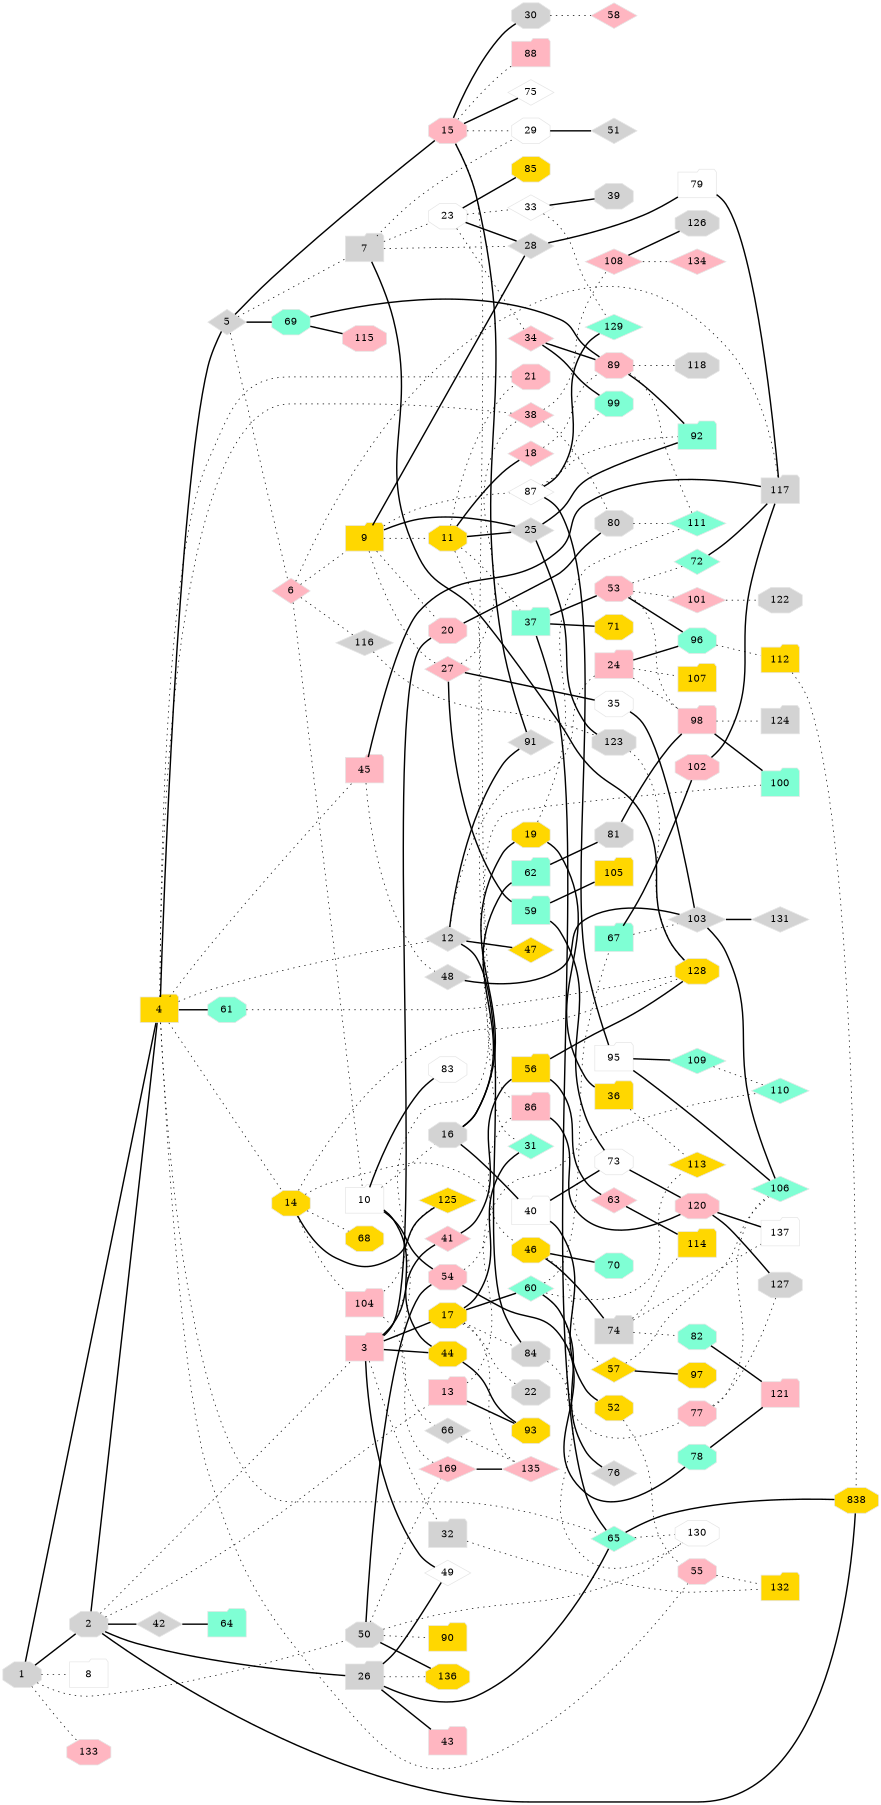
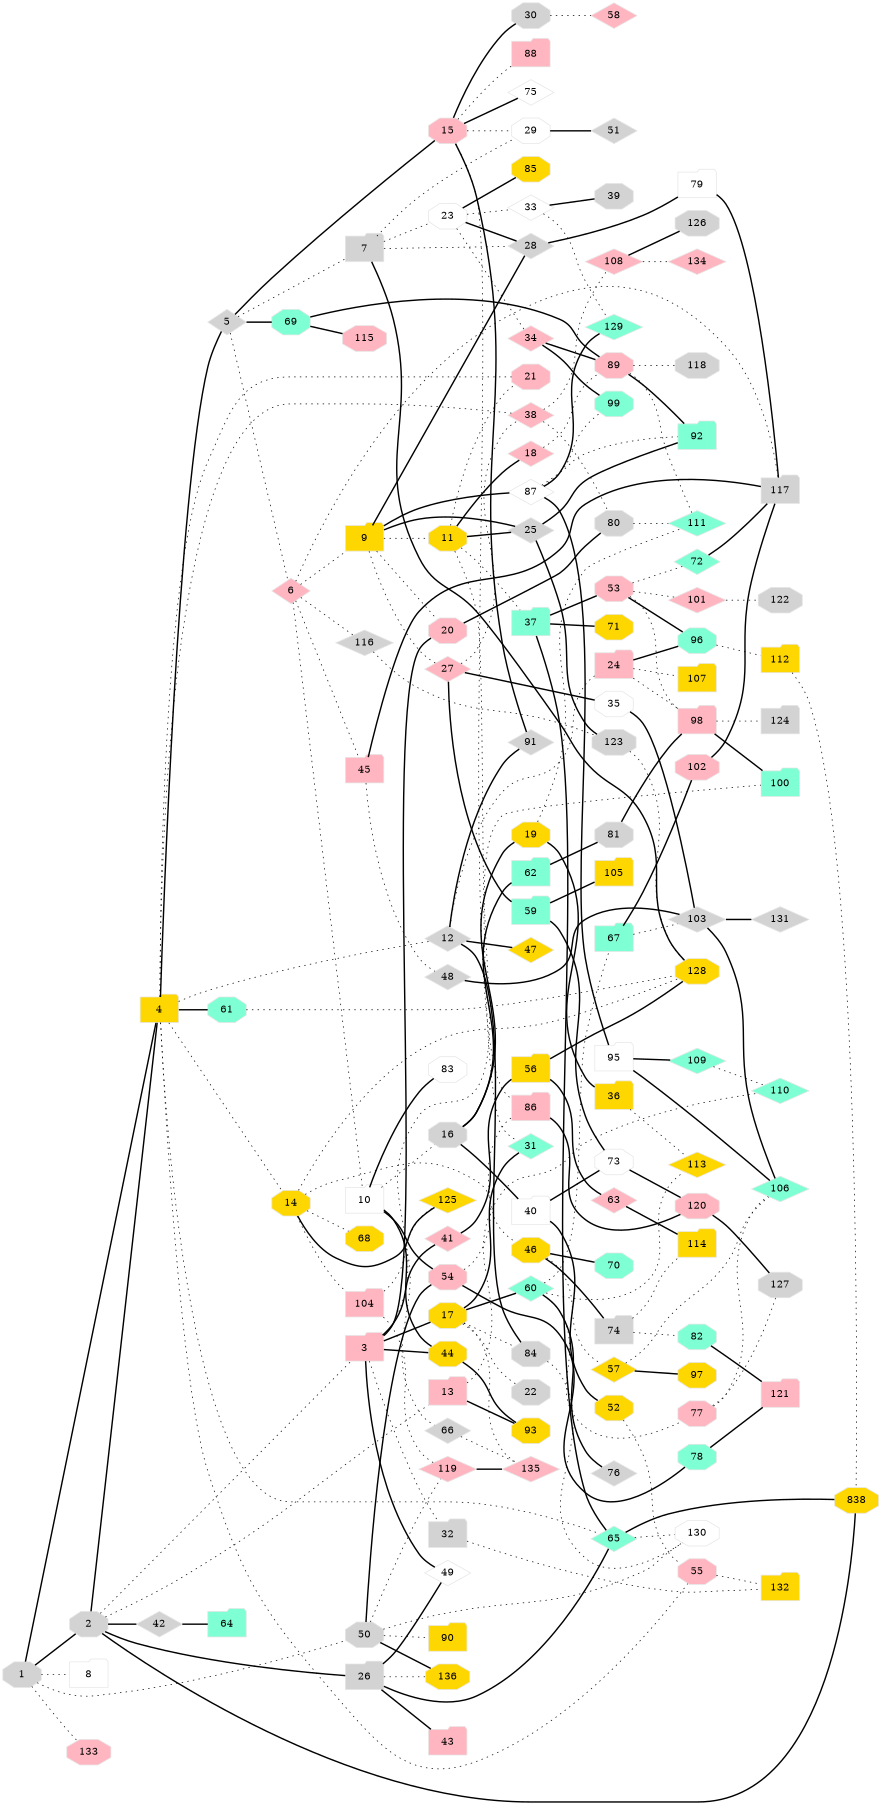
  graph {
    rankdir=LR
    node [color=gray90 fillcolor=lightpink shape=octagon style=filled]
    edge [style=bold]
    1 [fillcolor=lightgrey]
    2 [fillcolor=lightgrey]
    4 [fillcolor=gold shape=folder]
    8 [fillcolor=white shape=folder]
    50 [fillcolor=lightgrey]
    133
    3 [shape=folder]
    13 [shape=folder]
    26 [fillcolor=lightgrey shape=folder]
    42 [fillcolor=lightgrey shape=diamond]
    n11 [fillcolor=gold label=838]
    5 [fillcolor=lightgrey shape=diamond]
    12 [fillcolor=lightgrey shape=diamond]
    14 [fillcolor=gold]
    21
    38 [shape=diamond]
    55
    61 [fillcolor=aquamarine]
    65 [fillcolor=aquamarine shape=diamond]
    54
    136 [fillcolor=gold]
    90 [fillcolor=gold shape=folder]
-   119 [shape=diamond label=169]
+   119 [shape=diamond]
    130 [fillcolor=white]
    17 [fillcolor=gold]
    20
    32 [fillcolor=lightgrey shape=folder]
    41 [shape=diamond]
    44 [fillcolor=gold]
    49 [fillcolor=white shape=diamond]
    100 [fillcolor=aquamarine shape=folder]
    93 [fillcolor=gold]
    110 [fillcolor=aquamarine shape=diamond]
    43 [shape=folder]
    64 [fillcolor=aquamarine shape=folder]
    31 [fillcolor=aquamarine shape=diamond]
    84 [fillcolor=lightgrey]
    22 [fillcolor=lightgrey]
    60 [fillcolor=aquamarine shape=diamond]
    135 [shape=diamond]
    80 [fillcolor=lightgrey]
    132 [fillcolor=gold shape=folder]
    56 [fillcolor=gold shape=folder]
    6 [shape=diamond]
    7 [fillcolor=lightgrey shape=folder]
    15
    69 [fillcolor=aquamarine]
    24 [shape=folder]
    47 [fillcolor=gold shape=diamond]
    91 [fillcolor=lightgrey shape=diamond]
    128 [fillcolor=gold]
    46 [fillcolor=gold]
    68 [fillcolor=gold]
    104 [shape=folder]
    125 [fillcolor=gold shape=diamond]
    108 [shape=diamond]
    9 [fillcolor=gold shape=folder]
    10 [fillcolor=white shape=folder]
    45 [shape=folder]
    116 [fillcolor=lightgrey shape=diamond]
    117 [fillcolor=lightgrey shape=folder]
    23 [fillcolor=white]
    28 [fillcolor=lightgrey shape=diamond]
    29 [fillcolor=white]
    30 [fillcolor=lightgrey]
    75 [fillcolor=white shape=diamond]
    86 [shape=folder]
    88 [shape=folder]
    89
    115
    11 [fillcolor=gold]
    25 [fillcolor=lightgrey shape=diamond]
    27 [shape=diamond]
    87 [fillcolor=white shape=diamond]
    16 [fillcolor=lightgrey]
    66 [fillcolor=lightgrey shape=diamond]
    83 [fillcolor=white]
    48 [fillcolor=lightgrey shape=diamond]
    123 [fillcolor=lightgrey]
    33 [fillcolor=white shape=diamond]
    34 [shape=diamond]
    85 [fillcolor=gold]
    79 [fillcolor=white shape=folder]
    51 [fillcolor=lightgrey shape=diamond]
    18 [shape=diamond]
    37 [fillcolor=aquamarine shape=folder]
    92 [fillcolor=aquamarine shape=folder]
    35 [fillcolor=white]
    59 [fillcolor=aquamarine shape=folder]
    129 [fillcolor=aquamarine shape=diamond]
    99 [fillcolor=aquamarine]
    95 [fillcolor=white shape=folder]
    19 [fillcolor=gold]
    40 [fillcolor=white shape=folder]
    62 [fillcolor=aquamarine shape=folder]
    78 [fillcolor=aquamarine]
    53
    71 [fillcolor=gold]
    96 [fillcolor=aquamarine]
    98 [shape=folder]
    107 [fillcolor=gold shape=folder]
    57 [fillcolor=gold shape=diamond]
    70 [fillcolor=aquamarine]
    74 [fillcolor=lightgrey shape=folder]
    58 [shape=diamond]
    120
    36 [fillcolor=gold shape=folder]
    111 [fillcolor=aquamarine shape=diamond]
    52 [fillcolor=gold]
    73 [fillcolor=white]
    81 [fillcolor=lightgrey]
    113 [fillcolor=gold shape=diamond]
    67 [fillcolor=aquamarine shape=folder]
    76 [fillcolor=lightgrey shape=diamond]
    77
    118 [fillcolor=lightgrey]
    39 [fillcolor=lightgrey]
    112 [fillcolor=gold shape=folder]
    124 [fillcolor=lightgrey shape=folder]
    103 [fillcolor=lightgrey shape=diamond]
    105 [fillcolor=gold shape=folder]
    106 [fillcolor=aquamarine shape=diamond]
    131 [fillcolor=lightgrey shape=diamond]
    72 [fillcolor=aquamarine shape=diamond]
    101 [shape=diamond]
    126 [fillcolor=lightgrey]
    134 [shape=diamond]
    63 [shape=diamond]
    97 [fillcolor=gold]
    114 [fillcolor=gold shape=folder]
    82 [fillcolor=aquamarine]
-   137 [fillcolor=white shape=folder]
    122 [fillcolor=lightgrey]
    121 [shape=folder]
    102
    127 [fillcolor=lightgrey]
    109 [fillcolor=aquamarine shape=diamond]
    1 -- 2
    1 -- 4
    1 -- 8 [style=dotted]
    1 -- 50 [style=dotted]
    1 -- 133 [style=dotted]
    2 -- 4
    2 -- 3 [style=dotted]
    2 -- 13 [style=dotted]
    2 -- 26
    2 -- 42
    2 -- n11
    4 -- 5
    4 -- 12 [style=dotted]
    4 -- 14 [style=dotted]
    4 -- 21 [style=dotted]
    4 -- 38 [style=dotted]
    4 -- 55 [style=dotted]
    4 -- 61
    4 -- 65 [style=dotted]
    50 -- 54
    50 -- 136
    50 -- 90 [style=dotted]
    50 -- 119 [style=dotted]
    50 -- 130 [style=dotted]
    3 -- 17
    3 -- 20
    3 -- 32 [style=dotted]
    3 -- 41
    3 -- 44
    3 -- 49
    3 -- 100 [style=dotted]
    13 -- 93
    13 -- 110 [style=dotted]
    26 -- 65
    26 -- 136 [style=dotted]
    26 -- 49
    26 -- 43
    42 -- 64
    5 -- 6 [style=dotted]
    5 -- 7 [style=dotted]
    5 -- 15
    5 -- 69
    12 -- 84
    12 -- 24 [style=dotted]
    12 -- 47
    12 -- 91
    14 -- 128 [style=dotted]
    14 -- 46 [style=dotted]
    14 -- 68 [style=dotted]
    14 -- 104 [style=dotted]
    14 -- 125
    38 -- 80 [style=dotted]
    38 -- 108 [style=dotted]
    55 -- 132 [style=dotted]
    61 -- 128 [style=dotted]
    65 -- n11
    65 -- 130 [style=dotted]
    54 -- 86 [style=dotted]
    54 -- 78
    119 -- 135
    17 -- 31
    17 -- 84 [style=dotted]
    17 -- 22 [style=dotted]
    17 -- 60
    17 -- 135 [style=dotted]
    20 -- 80
    32 -- 132 [style=dotted]
    41 -- 56
    44 -- 93
    84 -- 130 [style=dotted]
    60 -- 113 [style=dotted]
    60 -- 67 [style=dotted]
    60 -- 76
    60 -- 77 [style=dotted]
    80 -- 111 [style=dotted]
    56 -- 128
    56 -- 63
    6 -- 9 [style=dotted]
    6 -- 10 [style=dotted]
-   4 -- 45 [style=dotted]
+   6 -- 45 [style=dotted]
    6 -- 116 [style=dotted]
    6 -- 117 [style=dotted]
    7 -- 128
    7 -- 23 [style=dotted]
    7 -- 28 [style=dotted]
    7 -- 29 [style=dotted]
    15 -- 91
    15 -- 29 [style=dotted]
    15 -- 30
    15 -- 75
    15 -- 86 [style=dotted]
    15 -- 88 [style=dotted]
    69 -- 89
    69 -- 115
    24 -- 96
    24 -- 98 [style=dotted]
    24 -- 107 [style=dotted]
    46 -- 57 [style=dotted]
    46 -- 70
    46 -- 74
    104 -- 119 [style=dotted]
    104 -- 125 [style=dotted]
    108 -- 126
    108 -- 134 [style=dotted]
    9 -- 20 [style=dotted]
    9 -- 28
    9 -- 11 [style=dotted]
    9 -- 25
    9 -- 27 [style=dotted]
-   9 -- 87 [style=dotted]
+   9 -- 87
    10 -- 54
    10 -- 44
    10 -- 16 [style=dotted]
    10 -- 66 [style=dotted]
    10 -- 83
    45 -- 117
    45 -- 48 [style=dotted]
    116 -- 123 [style=dotted]
    23 -- 28
    23 -- 33 [style=dotted]
    23 -- 34 [style=dotted]
    23 -- 85
    28 -- 79
    29 -- 51
    30 -- 58 [style=dotted]
    86 -- 120
    89 -- 92
    89 -- 111 [style=dotted]
    89 -- 118 [style=dotted]
    11 -- 21 [style=dotted]
    11 -- 31 [style=dotted]
    11 -- 25
    11 -- 18
    11 -- 37 [style=dotted]
    25 -- 123
    25 -- 92
    27 -- 38 [style=dotted]
    27 -- 35
    27 -- 59
    87 -- 92 [style=dotted]
    87 -- 129
    87 -- 99 [style=dotted]
    87 -- 95
    16 -- 19
    16 -- 40
    16 -- 62
    66 -- 135 [style=dotted]
    48 -- 103
    123 -- 128 [style=dotted]
    33 -- 129 [style=dotted]
    33 -- 39
    34 -- 89
    34 -- 99
    79 -- 117
    18 -- 89 [style=dotted]
    37 -- 65
    37 -- 53
    37 -- 71
    35 -- 103
    59 -- 73
    59 -- 105
    95 -- 106
    95 -- 109
    19 -- 36
    19 -- 111 [style=dotted]
    40 -- 52
    40 -- 73
    62 -- 81
    78 -- 121
    53 -- 96
    53 -- 98 [style=dotted]
    53 -- 72 [style=dotted]
    53 -- 101 [style=dotted]
    96 -- 112 [style=dotted]
    98 -- 100
    98 -- 124 [style=dotted]
    57 -- 106 [style=dotted]
    57 -- 97
    74 -- 114 [style=dotted]
    74 -- 82 [style=dotted]
-   74 -- 137 [style=dotted]
-   120 -- 137
    120 -- 127
    36 -- 113 [style=dotted]
    52 -- 55 [style=dotted]
    73 -- 120
    81 -- 98
    67 -- 103 [style=dotted]
    67 -- 102
    77 -- 106 [style=dotted]
    77 -- 127 [style=dotted]
    112 -- n11 [style=dotted]
    103 -- 106
    103 -- 131
    72 -- 117
    101 -- 122 [style=dotted]
    63 -- 114
    82 -- 121
    102 -- 117
    109 -- 110 [style=dotted]
  }
